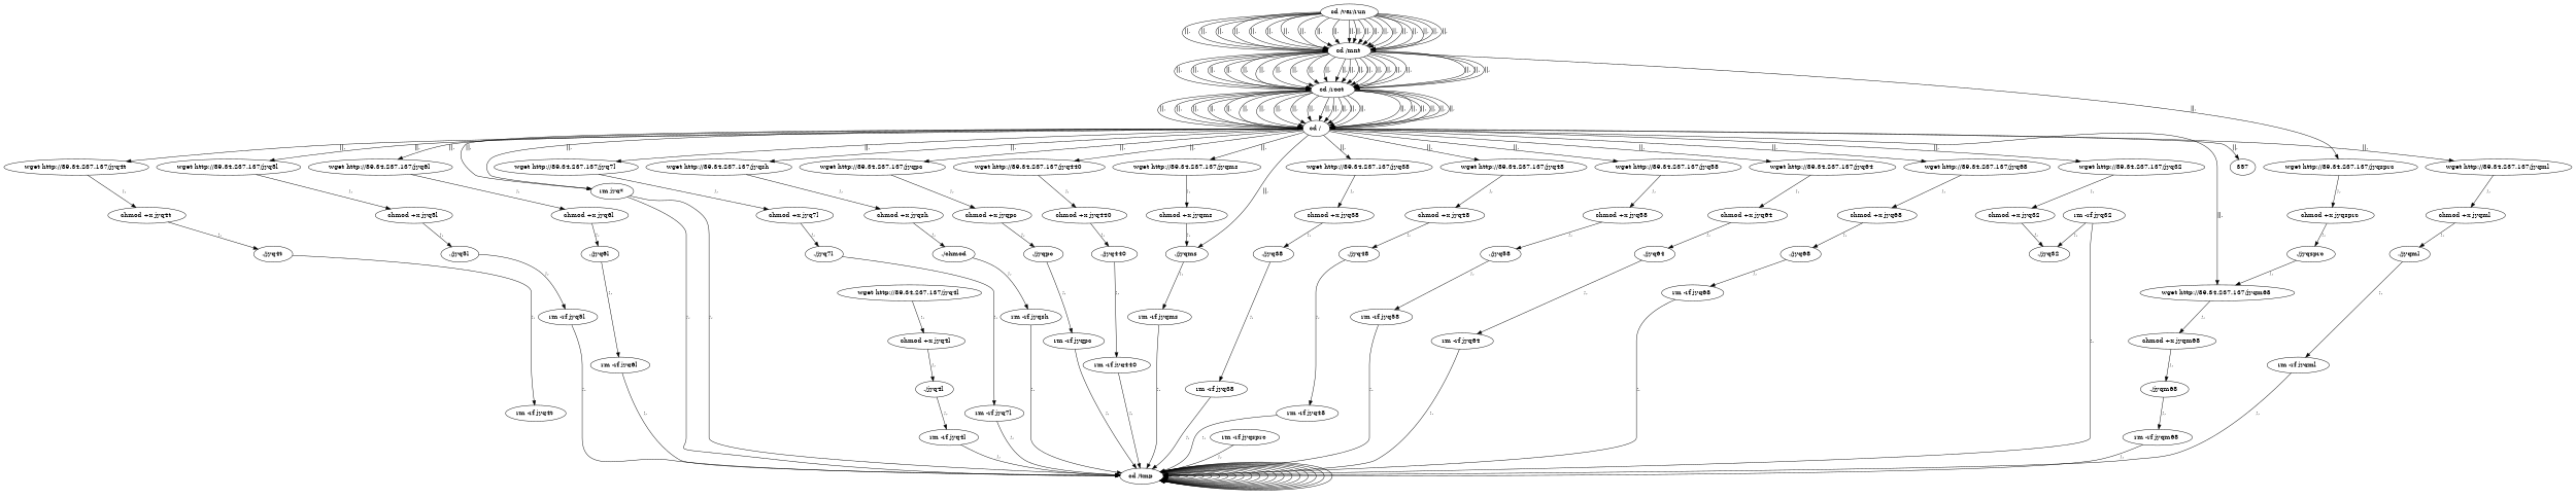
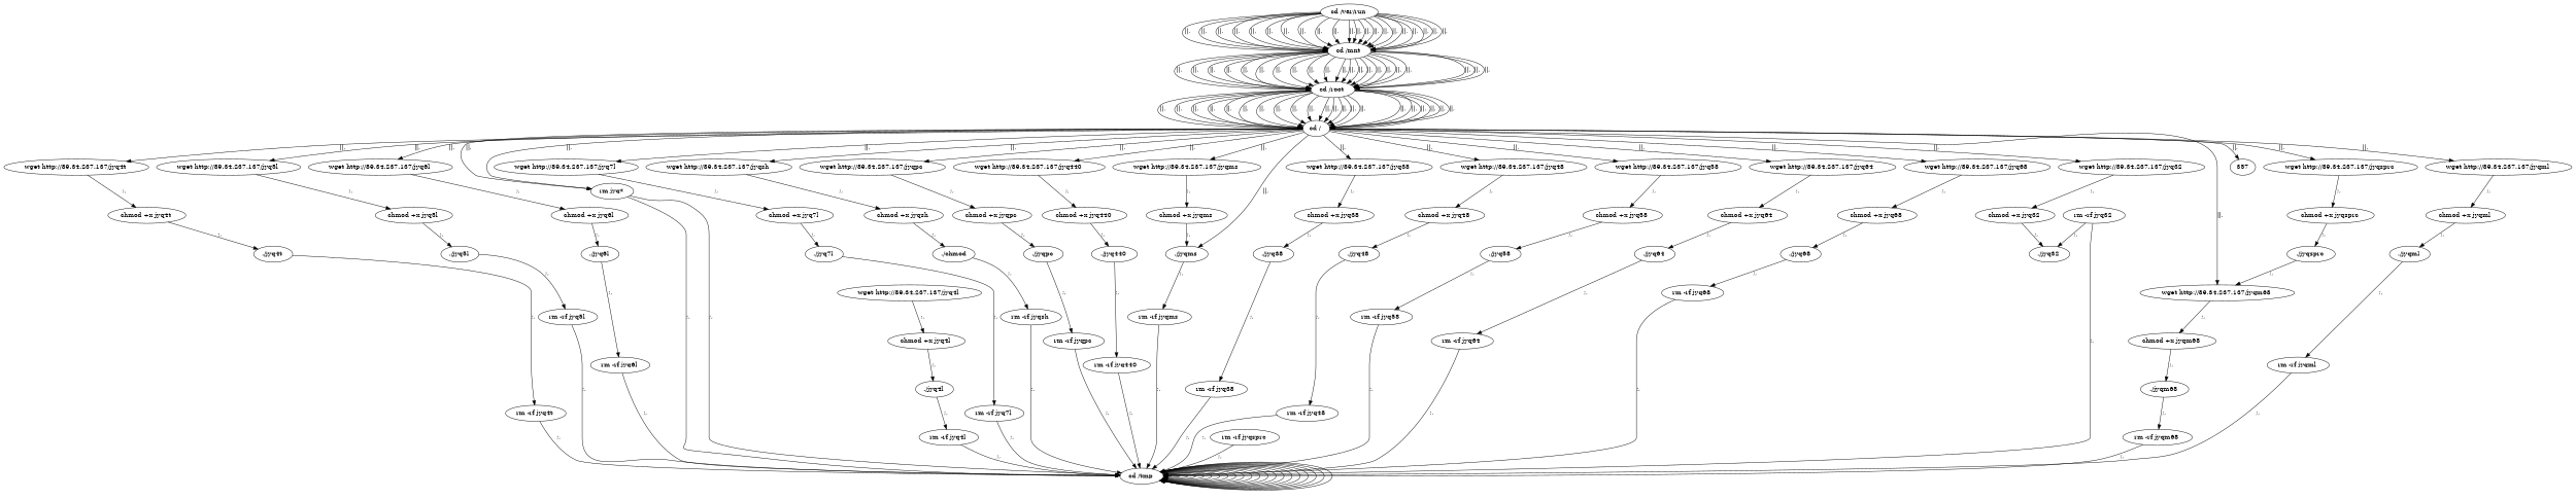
  digraph {
    n1 [label="cd /tmp "]
    n2 [label="cd /var/run "]
    n3 [label="cd /mnt "]
    n4 [label="cd /root "]
    n5 [label="cd / "]
    n6 [label="rm jyq* "]
    n7 [label="wget http://89.34.237.137/jyqms "]
    n8 [label="wget http://89.34.237.137/jyqml "]
    n9 [label="wget http://89.34.237.137/jyq4t "]
    n10 [label="wget http://89.34.237.137/jyq5l "]
    n11 [label="wget http://89.34.237.137/jyq6l "]
    n12 [label="wget http://89.34.237.137/jyq7l "]
    n13 [label="wget http://89.34.237.137/jyqsh "]
    n14 [label="wget http://89.34.237.137/jyqpc "]
    n15 [label="wget http://89.34.237.137/jyq440 "]
    n16 [label="wget http://89.34.237.137/jyqm68 "]
    n17 [label="wget http://89.34.237.137/jyqsprc "]
    n18 [label="wget http://89.34.237.137/jyq32 "]
    n19 [label="wget http://89.34.237.137/jyq38 "]
    n20 [label="wget http://89.34.237.137/jyq48 "]
    n21 [label="wget http://89.34.237.137/jyq58 "]
    n22 [label="wget http://89.34.237.137/jyq64 "]
    n23 [label="wget http://89.34.237.137/jyq68 "]
    357
    n25 [label="./jyqms "]
    n26 [label="chmod +x jyqms "]
    n27 [label="chmod +x jyqml "]
    n28 [label="chmod +x jyq4t "]
    n29 [label="wget http://89.34.237.137/jyq4l "]
    n30 [label="chmod +x jyq4l "]
    n31 [label="chmod +x jyq5l "]
    n32 [label="chmod +x jyq6l "]
    n33 [label="chmod +x jyq7l "]
    n34 [label="chmod +x jyqsh "]
    n35 [label="chmod +x jyqpc "]
    n36 [label="chmod +x jyq440 "]
    n37 [label="chmod +x jyqm68 "]
    n38 [label="chmod +x jyqsprc "]
    n39 [label="chmod +x jyq32 "]
    n40 [label="chmod +x jyq38 "]
    n41 [label="chmod +x jyq48 "]
    n42 [label="chmod +x jyq58 "]
    n43 [label="chmod +x jyq64 "]
    n44 [label="chmod +x jyq68 "]
    n45 [label="rm -rf jyqms "]
    n46 [label="./jyqml "]
    n47 [label="rm -rf jyqml "]
    n48 [label="./jyq4t "]
    n49 [label="rm -rf jyq4t "]
    n50 [label="./jyq4l "]
    n51 [label="rm -rf jyq4l "]
    n52 [label="./jyq5l "]
    n53 [label="rm -rf jyq5l "]
    n54 [label="./jyq6l "]
    n55 [label="rm -rf jyq6l "]
    n56 [label="./jyq7l "]
    n57 [label="rm -rf jyq7l "]
    n58 [label="./chmod"]
    n59 [label="rm -rf jyqsh "]
    n60 [label="./jyqpc "]
    n61 [label="rm -rf jyqpc "]
    n62 [label="./jyq440 "]
    n63 [label="rm -rf jyq440 "]
    n64 [label="./jyqm68 "]
    n65 [label="rm -rf jyqm68 "]
    n66 [label="./jyqsprc "]
    n67 [label="rm -rf jyqsprc "]
    n68 [label="./jyq32 "]
    n69 [label="rm -rf jyq32 "]
    n70 [label="./jyq38 "]
    n71 [label="rm -rf jyq38 "]
    n72 [label="./jyq48 "]
    n73 [label="rm -rf jyq48 "]
    n74 [label="./jyq58 "]
    n75 [label="rm -rf jyq58 "]
    n76 [label="./jyq64 "]
    n77 [label="rm -rf jyq64 "]
    n78 [label="./jyq68 "]
    n79 [label="rm -rf jyq68 "]
    n1 -> n1
    n1 -> n1
    n1 -> n1
    n1 -> n1
    n1 -> n1
    n1 -> n1
    n1 -> n1
    n1 -> n1
    n1 -> n1
    n1 -> n1
    n1 -> n1
    n1 -> n1
    n1 -> n1
    n1 -> n1
    n1 -> n1
    n1 -> n1
    n1 -> n1
    n1 -> n1
    n1 -> n1
    n1 -> n1
    n1 -> n1
    n2 -> n3 [label="||,"]
    n2 -> n3 [label="||,"]
    n2 -> n3 [label="||,"]
    n2 -> n3 [label="||,"]
    n2 -> n3 [label="||,"]
    n2 -> n3 [label="||,"]
    n2 -> n3 [label="||,"]
    n2 -> n3 [label="||,"]
    n2 -> n3 [label="||,"]
    n2 -> n3 [label="||,"]
    n2 -> n3 [label="||,"]
    n2 -> n3 [label="||,"]
    n2 -> n3 [label="||,"]
    n2 -> n3 [label="||,"]
    n2 -> n3 [label="||,"]
    n2 -> n3 [label="||,"]
    n2 -> n3 [label="||,"]
    n2 -> n3 [label="||,"]
    n2 -> n3 [label="||,"]
    n2 -> n3 [label="||,"]
    n2 -> n3 [label="||,"]
    n3 -> n4 [label="||,"]
    n3 -> n4 [label="||,"]
    n3 -> n4 [label="||,"]
    n3 -> n4 [label="||,"]
    n3 -> n4 [label="||,"]
    n3 -> n4 [label="||,"]
    n3 -> n4 [label="||,"]
    n3 -> n4 [label="||,"]
    n3 -> n4 [label="||,"]
    n3 -> n4 [label="||,"]
    n3 -> n4 [label="||,"]
    n3 -> n4 [label="||,"]
    n3 -> n4 [label="||,"]
    n3 -> n4 [label="||,"]
    n3 -> n4 [label="||,"]
    n3 -> n4 [label="||,"]
    n3 -> n4 [label="||,"]
    n3 -> n4 [label="||,"]
    n3 -> n4 [label="||,"]
    n3 -> n4 [label="||,"]
    n3 -> n4 [label="||,"]
    n4 -> n5 [label="||,"]
    n4 -> n5 [label="||,"]
    n4 -> n5 [label="||,"]
    n4 -> n5 [label="||,"]
    n4 -> n5 [label="||,"]
    n4 -> n5 [label="||,"]
    n4 -> n5 [label="||,"]
    n4 -> n5 [label="||,"]
    n4 -> n5 [label="||,"]
    n4 -> n5 [label="||,"]
    n4 -> n5 [label="||,"]
    n4 -> n5 [label="||,"]
    n4 -> n5 [label="||,"]
    n4 -> n5 [label="||,"]
    n4 -> n5 [label="||,"]
    n4 -> n5 [label="||,"]
    n4 -> n5 [label="||,"]
    n4 -> n5 [label="||,"]
    n4 -> n5 [label="||,"]
    n4 -> n5 [label="||,"]
    n4 -> n5 [label="||,"]
    n5 -> n6 [label="||,"]
    n5 -> n6 [label="||,"]
    n5 -> n7 [label="||,"]
    n5 -> n8 [label="||,"]
    n5 -> n9 [label="||,"]
    n5 -> n10 [label="||,"]
    n5 -> n11 [label="||,"]
    n5 -> n12 [label="||,"]
    n5 -> n13 [label="||,"]
    n5 -> n14 [label="||,"]
    n5 -> n15 [label="||,"]
    n5 -> n16 [label="||,"]
-   n3 -> n17 [label="||,"]
+   n5 -> n17 [label="||,"]
    n5 -> n18 [label="||,"]
    n5 -> n19 [label="||,"]
    n5 -> n20 [label="||,"]
    n5 -> n21 [label="||,"]
    n5 -> n22 [label="||,"]
    n5 -> n23 [label="||,"]
    n5 -> 357 [label="||,"]
    n5 -> n25 [label="||,"]
    n6 -> n1 [label=";,"]
    n6 -> n1 [label=";,"]
    n7 -> n26 [label=";,"]
    n8 -> n27 [label=";,"]
    n9 -> n28 [label=";,"]
    n10 -> n31 [label=";,"]
    n11 -> n32 [label=";,"]
    n12 -> n33 [label=";,"]
    n13 -> n34 [label=";,"]
    n14 -> n35 [label=";,"]
    n15 -> n36 [label=";,"]
    n16 -> n37 [label=";,"]
    n17 -> n38 [label=";,"]
    n18 -> n39 [label=";,"]
    n19 -> n40 [label=";,"]
    n20 -> n41 [label=";,"]
    n21 -> n42 [label=";,"]
    n22 -> n43 [label=";,"]
    n23 -> n44 [label=";,"]
    n25 -> n45 [label=";,"]
    n26 -> n25 [label=";,"]
    n27 -> n46 [label=";,"]
    n28 -> n48 [label=";,"]
    n29 -> n30 [label=";,"]
    n30 -> n50 [label=";,"]
    n31 -> n52 [label=";,"]
    n32 -> n54 [label=";,"]
    n33 -> n56 [label=";,"]
    n34 -> n58 [label=";,"]
    n35 -> n60 [label=";,"]
    n36 -> n62 [label=";,"]
    n37 -> n64 [label=";,"]
    n38 -> n66 [label=";,"]
    n39 -> n68 [label=";,"]
    n40 -> n70 [label=";,"]
    n41 -> n72 [label=";,"]
    n42 -> n74 [label=";,"]
    n43 -> n76 [label=";,"]
    n44 -> n78 [label=";,"]
    n45 -> n1 [label=";,"]
    n46 -> n47 [label=";,"]
    n47 -> n1 [label=";,"]
    n48 -> n49 [label=";,"]
+   n49 -> n1 [label=";,"]
    n50 -> n51 [label=";,"]
    n51 -> n1 [label=";,"]
    n52 -> n53 [label=";,"]
    n53 -> n1 [label=";,"]
    n54 -> n55 [label=";,"]
    n55 -> n1 [label=";,"]
    n56 -> n57 [label=";,"]
    n57 -> n1 [label=";,"]
    n58 -> n59 [label=";,"]
    n59 -> n1 [label=";,"]
    n60 -> n61 [label=";,"]
    n61 -> n1 [label=";,"]
    n62 -> n63 [label=";,"]
    n63 -> n1 [label=";,"]
    n64 -> n65 [label=";,"]
    n65 -> n1 [label=";,"]
    n66 -> n16 [label=";,"]
    n67 -> n1 [label=";,"]
    n69 -> n1 [label=";,"]
    n69 -> n68 [label=";,"]
    n70 -> n71 [label=";,"]
    n71 -> n1 [label=";,"]
    n72 -> n73 [label=";,"]
    n73 -> n1 [label=";,"]
    n74 -> n75 [label=";,"]
    n75 -> n1 [label=";,"]
    n76 -> n77 [label=";,"]
    n77 -> n1 [label=";,"]
    n78 -> n79 [label=";,"]
    n79 -> n1 [label=";,"]
  }
